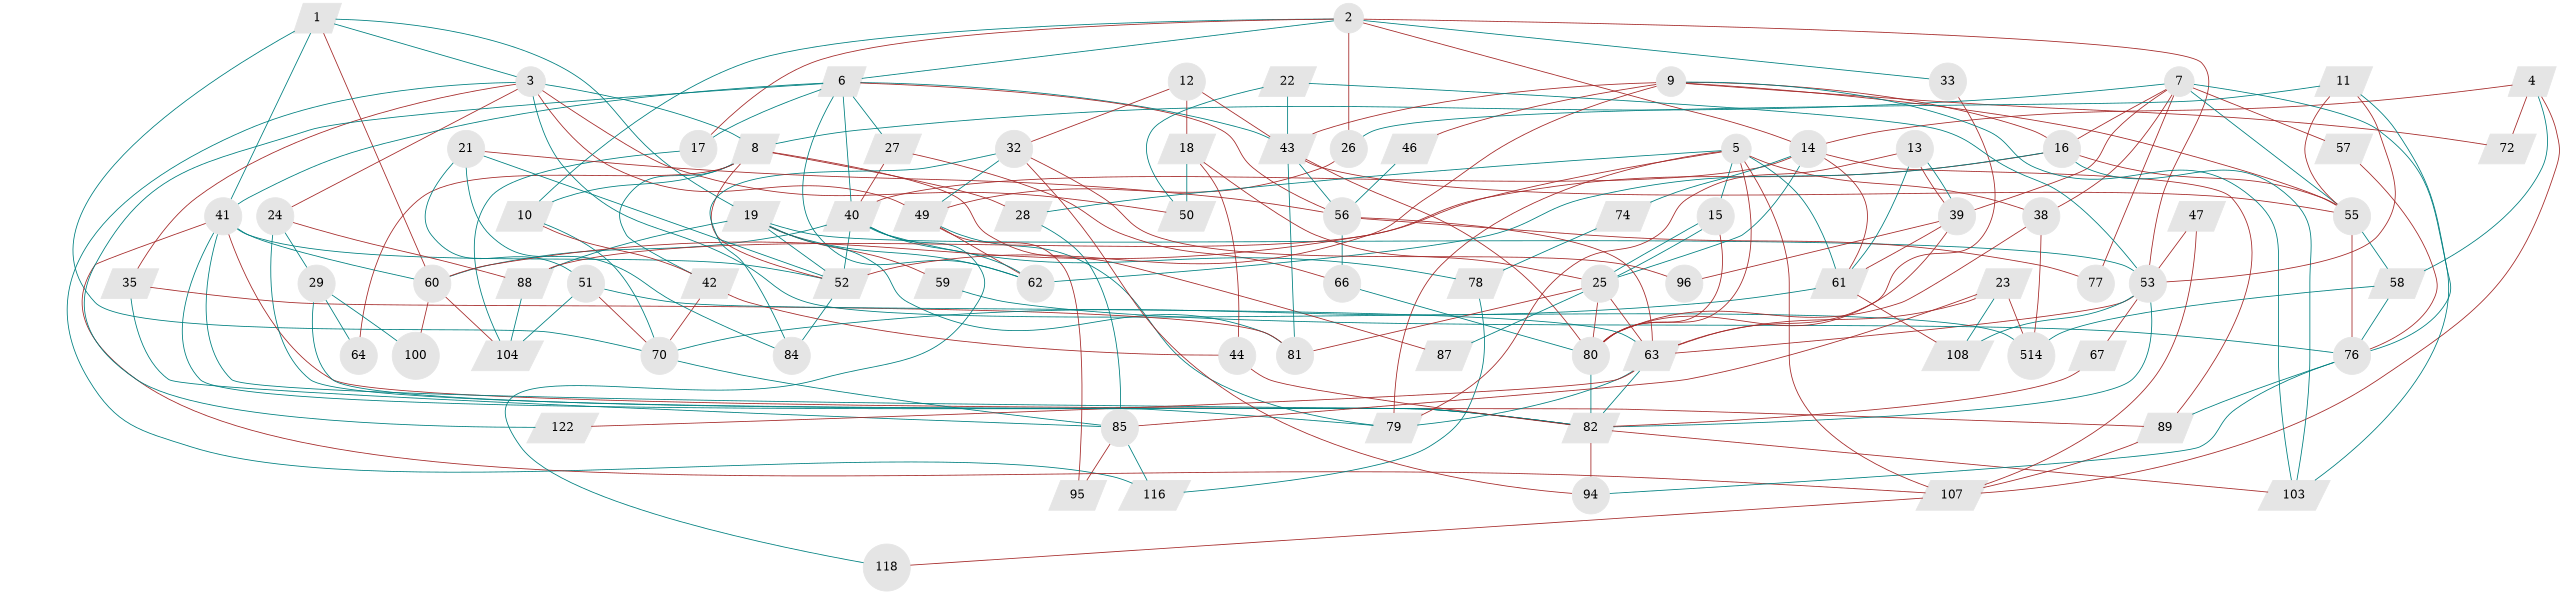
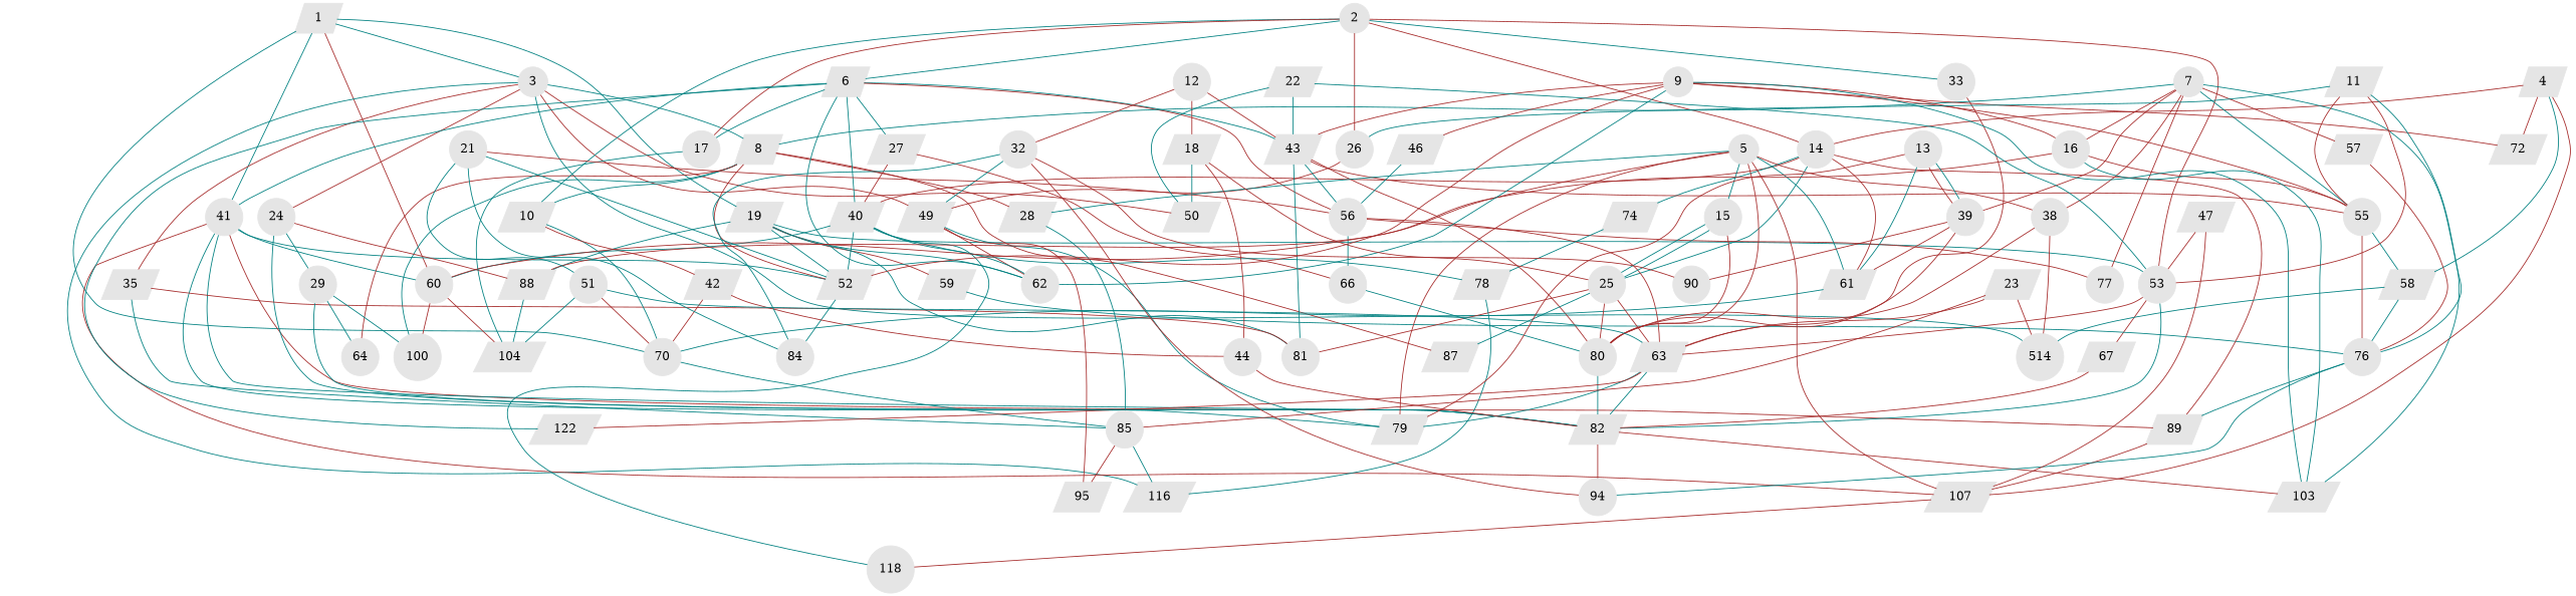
  graph {
    node [color=gray90 shape=parallelogram style=filled]
    edge [color=brown]
    1 [super="+34"]
    3 [shape=circle super="+102"]
    19 [super="+36"]
    41 [shape=circle super="+96"]
    60 [shape=circle super="+68"]
    70 [shape=circle super="+111"]
    8 [super="+105"]
    24 [shape=circle super="+98"]
    35
    49 [super="+54"]
    50
    n12 [label=514 shape=circle]
    116
    53 [shape=circle super="+83"]
    88
    62 [shape=circle super="+101"]
    52 [super="+65"]
    59
    81 [shape=circle]
    107
    79
    89
    82 [super="+86"]
    100 [shape=circle]
    104
    85 [shape=circle super="+119"]
    2 [shape=circle super="+37"]
    6 [super="+45"]
    10
    14 [shape=circle super="+31"]
    17 [shape=circle]
    26 [shape=circle]
    33 [shape=circle]
    27
    40 [super="+48"]
    43 [super="+112"]
    56 [shape=circle super="+93"]
    122
    42
    61
    25 [shape=circle super="+69"]
    74
    80 [shape=circle super="+106"]
    63 [super="+120"]
-   108
    67
    28
    64 [shape=circle]
    87
    29 [shape=circle]
    95
    4
    58 [super="+110"]
    72
    76 [shape=circle super="+109"]
    118 [shape=circle]
    5 [shape=circle super="+97"]
    15 [shape=circle]
    38 [shape=circle super="+73"]
    66 [shape=circle]
    78
    55 [shape=circle super="+75"]
    77 [shape=circle]
    7 [shape=circle super="+20"]
    16 [shape=circle super="+113"]
    39 [shape=circle super="+99"]
    57
    103
-   90 [shape=circle label=96]
+   90 [shape=circle]
    84 [shape=circle]
    9 [shape=circle super="+115"]
    46
    44 [shape=circle]
    11
    94 [shape=circle]
    12 [shape=circle super="+91"]
    18 [super="+30"]
    32 [shape=circle super="+71"]
    13 [shape=circle]
    21 [shape=circle super="+121"]
    51 [shape=circle super="+117"]
    22
    23
    47
    1 -- 3 [color=teal]
    1 -- 19 [color=teal]
    1 -- 41 [color=teal]
    1 -- 60
    1 -- 70 [color=teal]
    3 -- 8 [color=teal]
    3 -- 24
    3 -- 35
    3 -- 49 [weight=2]
    3 -- 50
    3 -- n12 [color=teal]
    3 -- 116 [color=teal]
    19 -- 53 [color=teal]
    19 -- 88 [color=teal]
    19 -- 62 [color=teal]
    19 -- 52 [color=teal]
    19 -- 59
    19 -- 81 [color=teal]
    41 -- 60 [color=teal]
    41 -- 52 [color=teal]
    41 -- 107
    41 -- 79 [color=teal]
    41 -- 89
    41 -- 82 [color=teal]
    60 -- 100
    60 -- 104
    70 -- 85 [color=teal]
    8 -- 52
-   8 -- 42 [color=teal]
+   8 -- 100 [color=teal]
    8 -- 10 [color=teal]
    8 -- 28
    8 -- 64
    8 -- 87
    24 -- 88
    24 -- 82 [color=teal]
    24 -- 29 [color=teal]
    35 -- 81
    35 -- 85 [color=teal]
    49 -- 62 [weight=2]
    49 -- 79 [color=teal]
    49 -- 95
    53 -- 82 [color=teal]
    53 -- 63
-   53 -- 108 [color=teal]
    53 -- 67
    88 -- 104 [color=teal]
    52 -- 84 [color=teal]
    59 -- 76 [color=teal]
    107 -- 118
    89 -- 107
    82 -- 103
    82 -- 94
    85 -- 116 [color=teal]
    85 -- 95
    2 -- 53
    2 -- 6 [color=teal]
    2 -- 10 [color=teal]
    2 -- 14
    2 -- 17
    2 -- 26
    2 -- 33 [color=teal]
    6 -- 41 [color=teal]
    6 -- 62 [color=teal]
    6 -- 17 [color=teal]
    6 -- 27 [color=teal]
    6 -- 40 [color=teal]
    6 -- 43 [color=teal]
    6 -- 56
    6 -- 122 [color=teal]
    10 -- 70 [color=teal]
    10 -- 42
    14 -- 89
    14 -- 40
    14 -- 61
    14 -- 25 [color=teal]
    14 -- 74 [color=teal weight=2]
    17 -- 104 [color=teal]
    26 -- 49
    33 -- 80
    27 -- 40
    27 -- 66
    40 -- 60 [color=teal]
    40 -- 62 [color=teal]
    40 -- 52 [color=teal]
    40 -- 118 [color=teal]
    40 -- 78 [color=teal]
    43 -- 81 [color=teal]
    43 -- 56 [color=teal]
    43 -- 80
    43 -- 55
    56 -- 63
    56 -- 66 [color=teal]
    56 -- 77
    42 -- 70
    42 -- 44
    61 -- 70 [color=teal]
-   61 -- 108
    25 -- 81
    25 -- 80
    25 -- 63
    25 -- 87 [color=teal]
    74 -- 78 [color=teal]
    80 -- 82 [color=teal]
    63 -- 79 [color=teal]
    63 -- 82 [color=teal]
    63 -- 122
    67 -- 82
    28 -- 85 [color=teal]
    29 -- 82 [color=teal]
    29 -- 100 [color=teal]
    29 -- 64 [color=teal]
    4 -- 107
    4 -- 14
    4 -- 58 [color=teal]
    4 -- 72
    58 -- n12 [color=teal]
    58 -- 76 [color=teal]
    76 -- 89 [color=teal]
    76 -- 94 [color=teal]
    5 -- 88
    5 -- 107
    5 -- 79
    5 -- 61 [color=teal]
    5 -- 80
    5 -- 28 [color=teal]
    5 -- 15 [color=teal]
    5 -- 38
    15 -- 25 [color=teal]
    15 -- 25 [color=teal]
    15 -- 80
    38 -- n12
    38 -- 80
    66 -- 80 [color=teal]
    78 -- 116 [color=teal]
    55 -- 58 [color=teal]
    55 -- 76
    7 -- 8 [color=teal]
    7 -- 38
    7 -- 55 [color=teal]
    7 -- 77
    7 -- 16
    7 -- 39
    7 -- 57
    7 -- 103 [color=teal]
    16 -- 60
-   16 -- 62 [color=teal]
+   9 -- 62 [color=teal]
    16 -- 55
    16 -- 103 [color=teal]
    39 -- 61
    39 -- 63
    39 -- 90
    57 -- 76
    9 -- 52
    9 -- 43
    9 -- 72
    9 -- 55
    9 -- 16
    9 -- 103 [color=teal]
    9 -- 46
    46 -- 56 [color=teal]
    44 -- 82
    11 -- 53
    11 -- 26 [color=teal]
    11 -- 76 [color=teal]
    11 -- 55
    12 -- 43
    12 -- 18
    12 -- 32
    18 -- 50 [color=teal weight=2]
    18 -- 25
    18 -- 44
    32 -- 49 [color=teal weight=2]
    32 -- 90
    32 -- 84 [color=teal]
    32 -- 94
    13 -- 79
    13 -- 61 [color=teal]
    13 -- 39
    13 -- 39 [color=teal]
    21 -- 52 [color=teal]
    21 -- 56
    21 -- 84 [color=teal]
    21 -- 51 [color=teal]
    51 -- 70 [weight=2]
    51 -- 104 [color=teal]
    51 -- 63 [color=teal]
    22 -- 50 [color=teal]
    22 -- 53 [color=teal]
    22 -- 43 [color=teal]
    23 -- n12
    23 -- 85
    23 -- 63
-   23 -- 108 [color=teal]
    47 -- 53
    47 -- 107
  }
